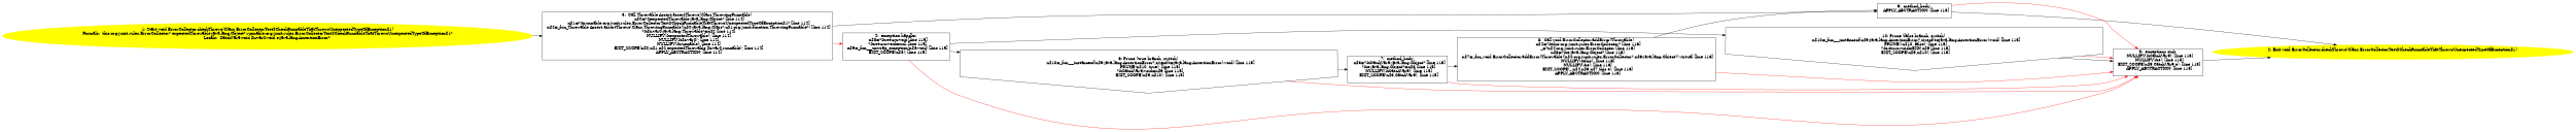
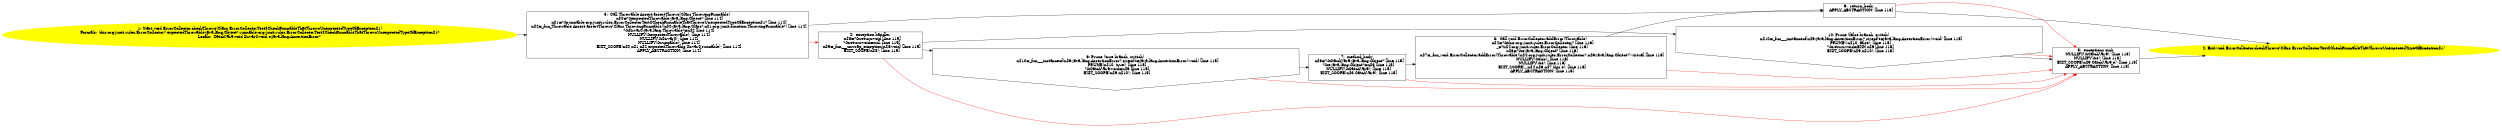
  digraph {
    rankdir=LR
    node [shape=box]
    n1 [color=yellow label="1: Start void ErrorCollector.checkThrows(Class,ErrorCollectorTest$CheckRunnableThatThrowsUnexpectedTypeOfException$1)\nFormals:  this:org.junit.rules.ErrorCollector* expectedThrowable:java.lang.Object* runnable:org.junit.rules.ErrorCollectorTest$CheckRunnableThatThrowsUnexpectedTypeOfException$1*\nLocals:  CatchVar9:void $irvar0:void e:java.lang.AssertionError* \n  " style=filled shape=""]
    n2 [label="3:  Call Throwable Assert.assertThrows(Class,ThrowingRunnable) \n   n$0=*&expectedThrowable:java.lang.Object* [line 114]\n  n$1=*&runnable:org.junit.rules.ErrorCollectorTest$CheckRunnableThatThrowsUnexpectedTypeOfException$1* [line 114]\n  n$2=_fun_Throwable Assert.assertThrows(Class,ThrowingRunnable)(n$0:java.lang.Class*,n$1:org.junit.function.ThrowingRunnable*) [line 114]\n  *&$irvar0:java.lang.Throwable*=n$2 [line 114]\n  NULLIFY(&expectedThrowable); [line 114]\n  NULLIFY(&$irvar0); [line 114]\n  NULLIFY(&runnable); [line 114]\n  EXIT_SCOPE(n$0,n$1,n$2,expectedThrowable,$irvar0,runnable); [line 114]\n  APPLY_ABSTRACTION; [line 114]\n "]
-   n3 [label="9:  method_body \n   APPLY_ABSTRACTION; [line 118]\n "]
+   n3 [label="9:  return_body \n   APPLY_ABSTRACTION; [line 118]\n "]
    n4 [label="4:  exception handler \n   n$8=*&return:void [line 115]\n  *&return:void=null [line 115]\n  n$9=_fun___unwrap_exception(n$8:void) [line 115]\n  EXIT_SCOPE(n$8); [line 115]\n "]
    n5 [color=yellow label="2: Exit void ErrorCollector.checkThrows(Class,ErrorCollectorTest$CheckRunnableThatThrowsUnexpectedTypeOfException$1) \n  " style=filled shape=""]
    n6 [label="5:  exceptions sink \n   NULLIFY(&CatchVar9); [line 118]\n  NULLIFY(&e); [line 118]\n  EXIT_SCOPE(n$9,CatchVar9,e); [line 118]\n  APPLY_ABSTRACTION; [line 118]\n "]
    n7 [label="6: Prune (true branch, switch) \n   n$10=_fun___instanceof(n$9:java.lang.AssertionError*,sizeof(t=java.lang.AssertionError):void) [line 115]\n  PRUNE(n$10, true); [line 115]\n  *&CatchVar9:void=n$9 [line 115]\n  EXIT_SCOPE(n$9,n$10); [line 115]\n " shape=invhouse]
    n8 [label="10: Prune (false branch, switch) \n   n$10=_fun___instanceof(n$9:java.lang.AssertionError*,sizeof(t=java.lang.AssertionError):void) [line 115]\n  PRUNE(!n$10, false); [line 115]\n  *&return:void=EXN n$9 [line 115]\n  EXIT_SCOPE(n$9,n$10); [line 115]\n " shape=invhouse]
    n9 [label="7:  method_body \n   n$3=*&CatchVar9:java.lang.Object* [line 115]\n  *&e:java.lang.Object*=n$3 [line 115]\n  NULLIFY(&CatchVar9); [line 115]\n  EXIT_SCOPE(n$3,CatchVar9); [line 115]\n "]
    n10 [label="8:  Call void ErrorCollector.addError(Throwable) \n   n$4=*&this:org.junit.rules.ErrorCollector* [line 116]\n  _=*n$4:org.junit.rules.ErrorCollector [line 116]\n  n$6=*&e:java.lang.Object* [line 116]\n  n$7=_fun_void ErrorCollector.addError(Throwable)(n$4:org.junit.rules.ErrorCollector*,n$6:java.lang.Object*) virtual [line 116]\n  NULLIFY(&this); [line 116]\n  NULLIFY(&e); [line 116]\n  EXIT_SCOPE(_,n$4,n$6,n$7,this,e); [line 116]\n  APPLY_ABSTRACTION; [line 116]\n "]
    n1 -> n2
    n2 -> n3
    n2 -> n4 [color=red]
    n3 -> n5
    n3 -> n6 [color=red]
    n4 -> n6 [color=red]
    n4 -> n7
    n4 -> n8
    n6 -> n5
    n7 -> n6 [color=red]
    n7 -> n9
    n8 -> n6
    n8 -> n6 [color=red]
    n9 -> n6 [color=red]
    n9 -> n10
    n10 -> n3
    n10 -> n6 [color=red]
  }
